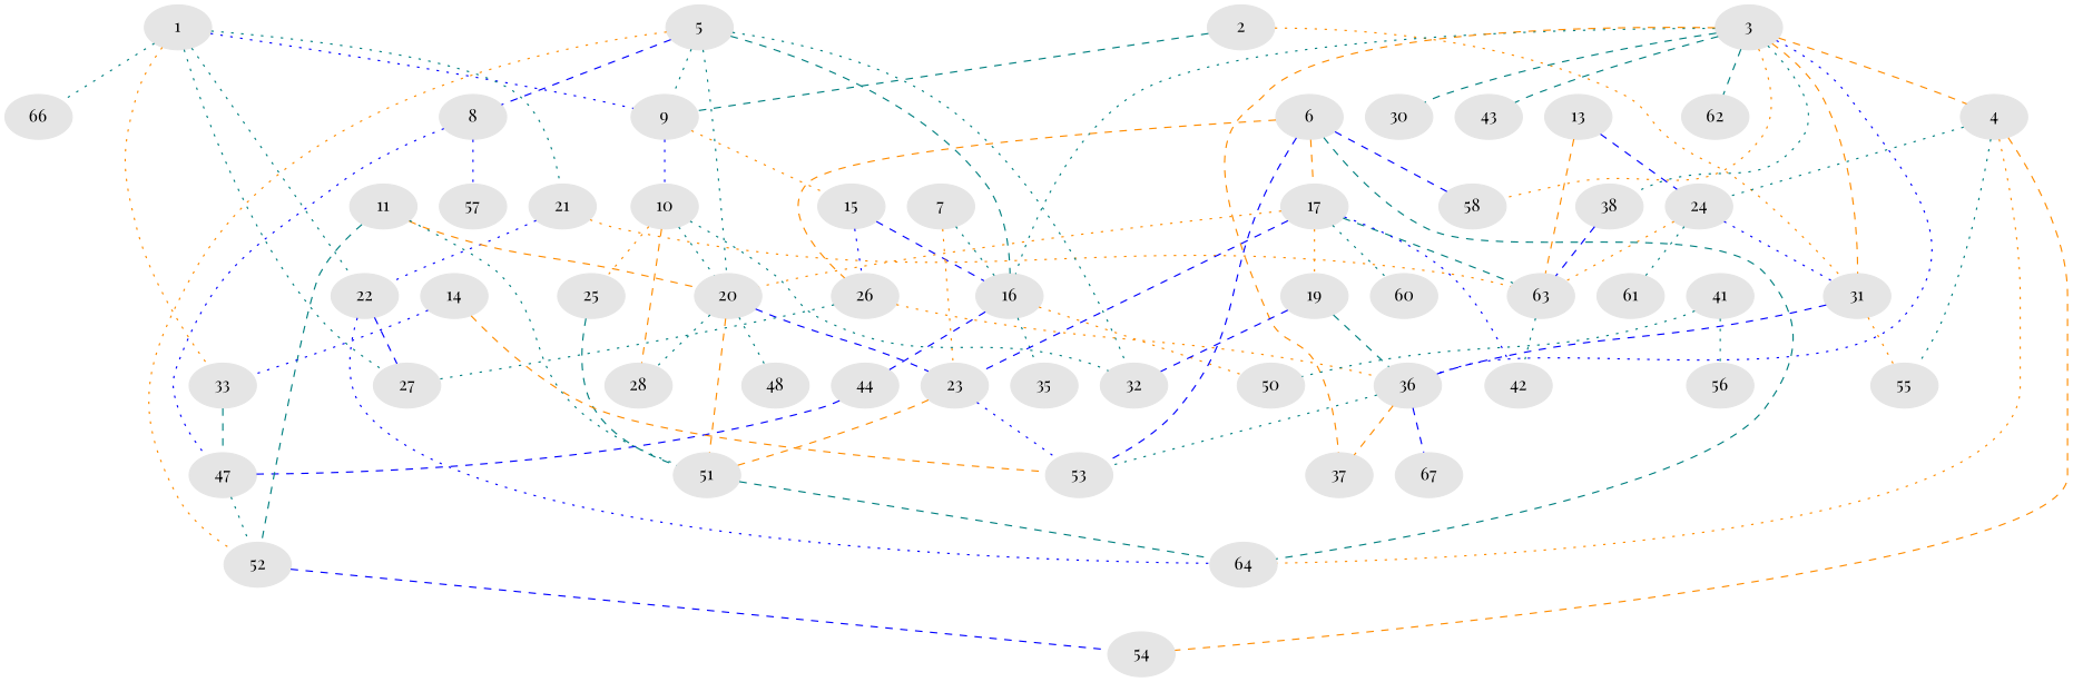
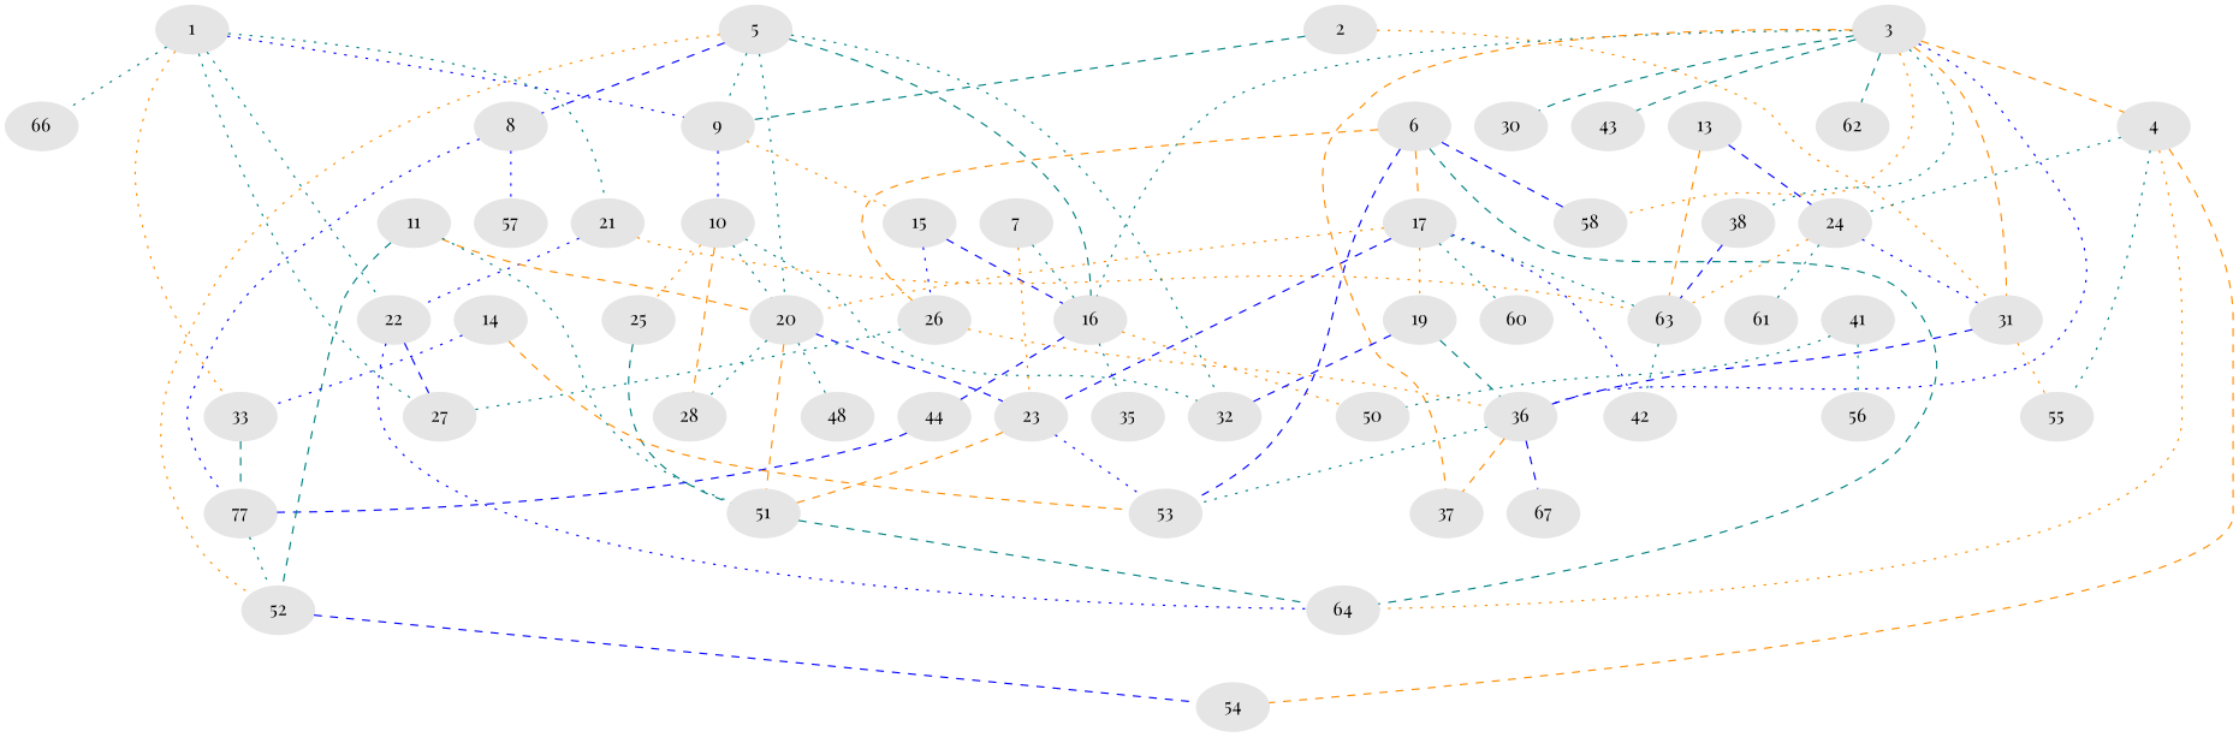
  graph {
    fontname="Playfair Display"
    node [color=gray90 fontname="Playfair Display" style=filled]
    edge [color=teal fontname="Playfair Display" style=dotted weight=1.0]
    1
    9
    21
    22
    27
    33
    66
    10
    15
    63
    64
-   47
+   47 [label=77]
    2
    31
    36
    55
    3
    4
    16
    30
    37
    38
    43
    58
    62
    24
    54
    35
    44
    50
    53
    67
    61
    5
    8
    20
    32
    52
    57
    23
    28
    51
    48
    6
    17
    26
    19
    42
    60
    7
    25
    11
    13
    14
    41
    56
    1 -- 9 [color=blue]
    1 -- 21
    1 -- 22
    1 -- 27
    1 -- 33 [color=darkorange]
    1 -- 66
    9 -- 10 [color=blue]
    9 -- 15 [color=darkorange]
    21 -- 22 [color=blue]
    21 -- 63 [color=darkorange]
    22 -- 27 [color=blue style=dashed]
    22 -- 64 [color=blue]
    33 -- 47 [style=dashed]
    10 -- 20
    10 -- 32
    10 -- 28 [color=darkorange style=dashed]
    10 -- 25 [color=darkorange]
    15 -- 16 [color=blue style=dashed]
    15 -- 26 [color=blue]
    63 -- 42
    47 -- 52
    2 -- 9 [style=dashed]
    2 -- 31 [color=darkorange]
    31 -- 36 [color=blue style=dashed]
    31 -- 55 [color=darkorange]
    36 -- 37 [color=darkorange style=dashed]
    36 -- 53
    36 -- 67 [color=blue style=dashed]
    3 -- 31 [color=darkorange style=dashed]
    3 -- 36 [color=blue]
    3 -- 4 [color=darkorange style=dashed]
    3 -- 16
    3 -- 30 [style=dashed]
    3 -- 37 [color=darkorange style=dashed]
    3 -- 38
    3 -- 43 [style=dashed]
    3 -- 58 [color=darkorange]
    3 -- 62 [style=dashed]
    4 -- 64 [color=darkorange]
    4 -- 55
    4 -- 24
    4 -- 54 [color=darkorange style=dashed]
    16 -- 35 [weight=2.0]
    16 -- 44 [color=blue style=dashed weight=2.0]
    16 -- 50 [color=darkorange]
    38 -- 63 [color=blue style=dashed]
    24 -- 63 [color=darkorange]
    24 -- 31 [color=blue]
    24 -- 61
    44 -- 47 [color=blue style=dashed]
    5 -- 9
    5 -- 16 [style=dashed]
    5 -- 8 [color=blue style=dashed]
    5 -- 20
    5 -- 32
    5 -- 52 [color=darkorange]
    8 -- 47 [color=blue]
    8 -- 57 [color=blue]
    20 -- 23 [color=blue style=dashed]
    20 -- 28
    20 -- 51 [color=darkorange style=dashed]
    20 -- 48 [weight=2.0]
    52 -- 54 [color=blue style=dashed]
    23 -- 53 [color=blue]
    23 -- 51 [color=darkorange style=dashed]
    51 -- 64 [style=dashed]
    6 -- 64 [style=dashed]
    6 -- 58 [color=blue style=dashed]
    6 -- 53 [color=blue style=dashed]
    6 -- 17 [color=darkorange style=dashed]
    6 -- 26 [color=darkorange style=dashed]
-   17 -- 63 [style=dashed]
+   17 -- 63
    17 -- 20 [color=darkorange]
    17 -- 23 [color=blue style=dashed]
    17 -- 19 [color=darkorange]
    17 -- 42 [color=blue]
    17 -- 60
    26 -- 27
    26 -- 36 [color=darkorange]
    19 -- 36 [style=dashed]
    19 -- 32 [color=blue style=dashed]
    7 -- 16
    7 -- 23 [color=darkorange]
    25 -- 51 [style=dashed]
    11 -- 20 [color=darkorange style=dashed]
    11 -- 52 [style=dashed]
    11 -- 51
    13 -- 63 [color=darkorange style=dashed]
    13 -- 24 [color=blue style=dashed]
    14 -- 33 [color=blue]
    14 -- 53 [color=darkorange style=dashed]
    41 -- 50
    41 -- 56
  }
